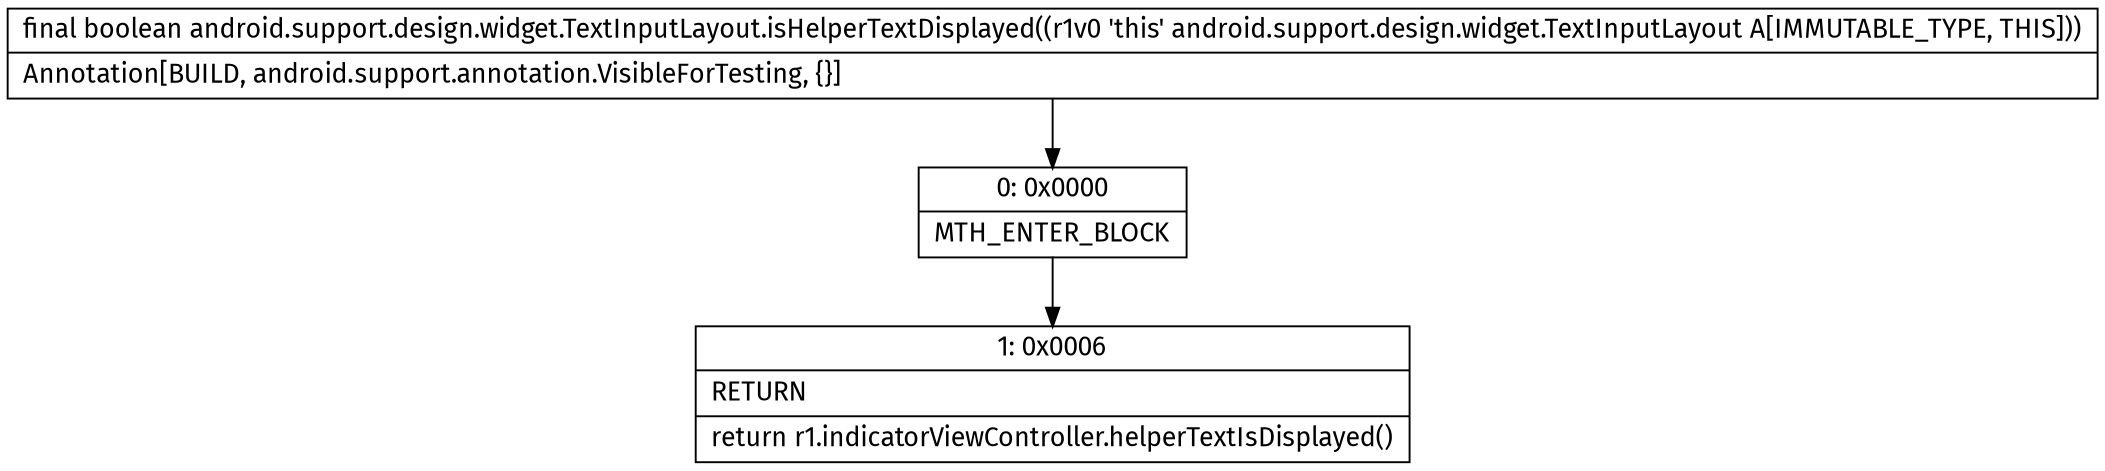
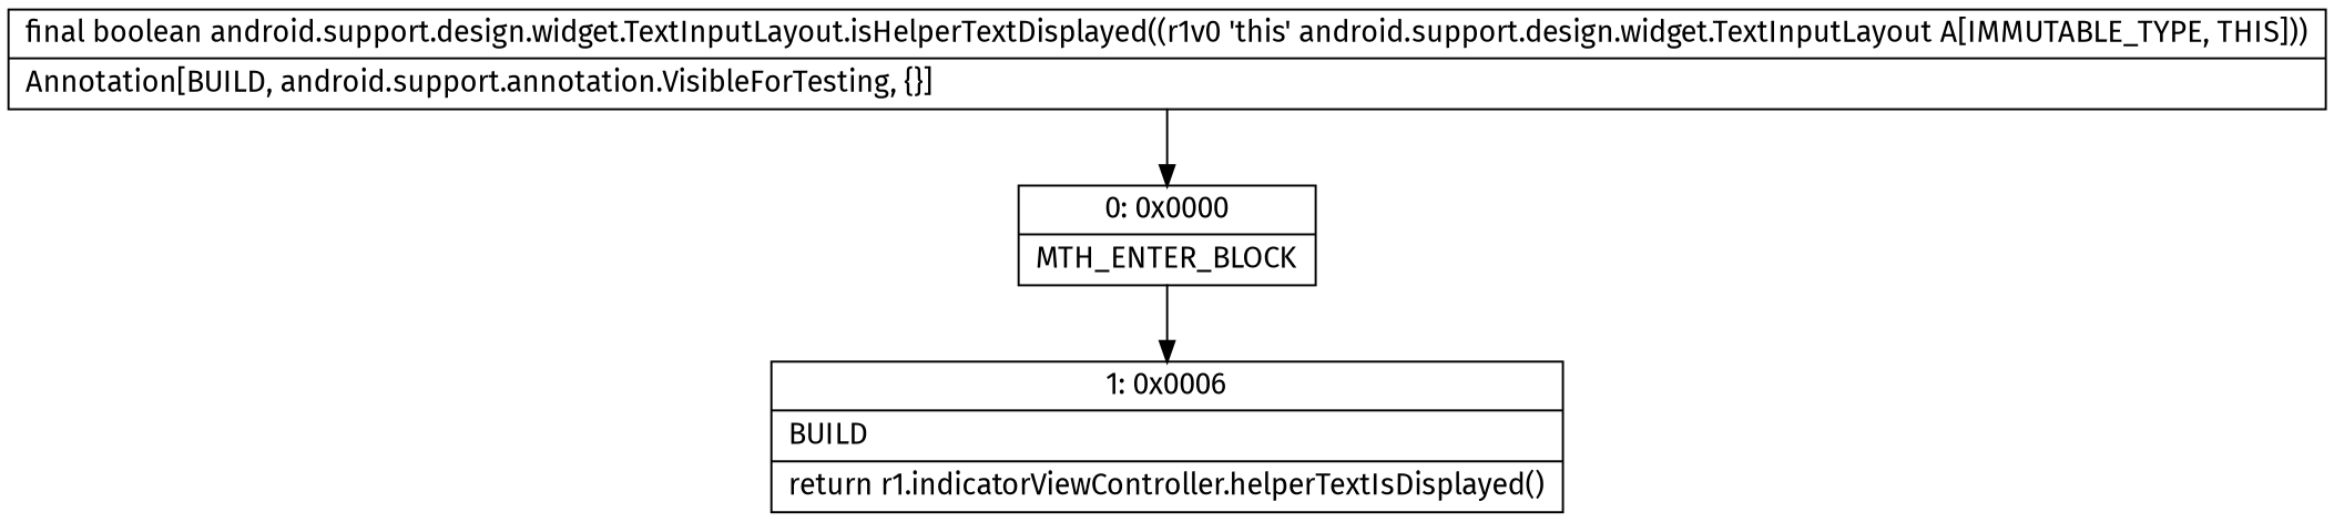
  digraph {
    fontname="Fira Sans"
    node [shape=record fontname="Fira Sans"]
    edge [fontname="Fira Sans"]
    n1 [label="{0\:\ 0x0000|MTH_ENTER_BLOCK\l}"]
-   n2 [label="{1\:\ 0x0006|RETURN\l|return r1.indicatorViewController.helperTextIsDisplayed()\l}"]
+   n2 [label="{1\:\ 0x0006|BUILD\l|return r1.indicatorViewController.helperTextIsDisplayed()\l}"]
    n3 [label="{final boolean android.support.design.widget.TextInputLayout.isHelperTextDisplayed((r1v0 'this' android.support.design.widget.TextInputLayout A[IMMUTABLE_TYPE, THIS]))  | Annotation[BUILD, android.support.annotation.VisibleForTesting, \{\}]\l}"]
    n1 -> n2
    n3 -> n1
  }
